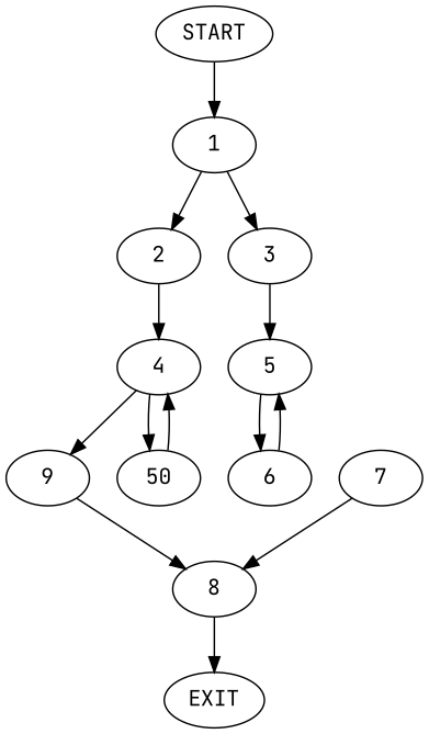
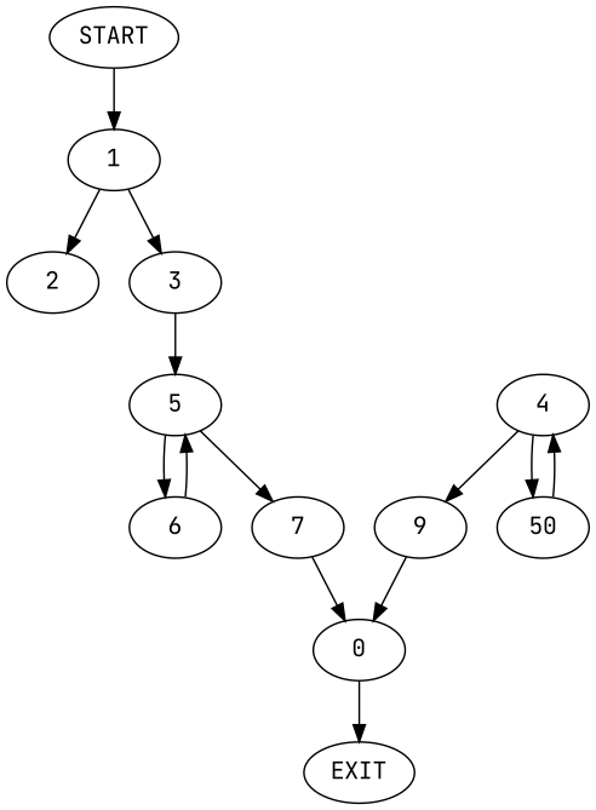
  digraph {
    fontname="JetBrains Mono"
    node [fontname="JetBrains Mono"]
    edge [fontname="JetBrains Mono"]
    n1 [label=START]
    1
    2
    3
    n5 [label=EXIT]
    4
    5
    9
    n9 [label=50]
    6
    7
-   8
+   8 [label=0]
    n1 -> 1
    1 -> 2
    1 -> 3
-   2 -> 4
    3 -> 5
    4 -> 9
    4 -> n9
    5 -> 6
+   5 -> 7
    9 -> 8
    n9 -> 4
    6 -> 5
    7 -> 8
    8 -> n5
  }
